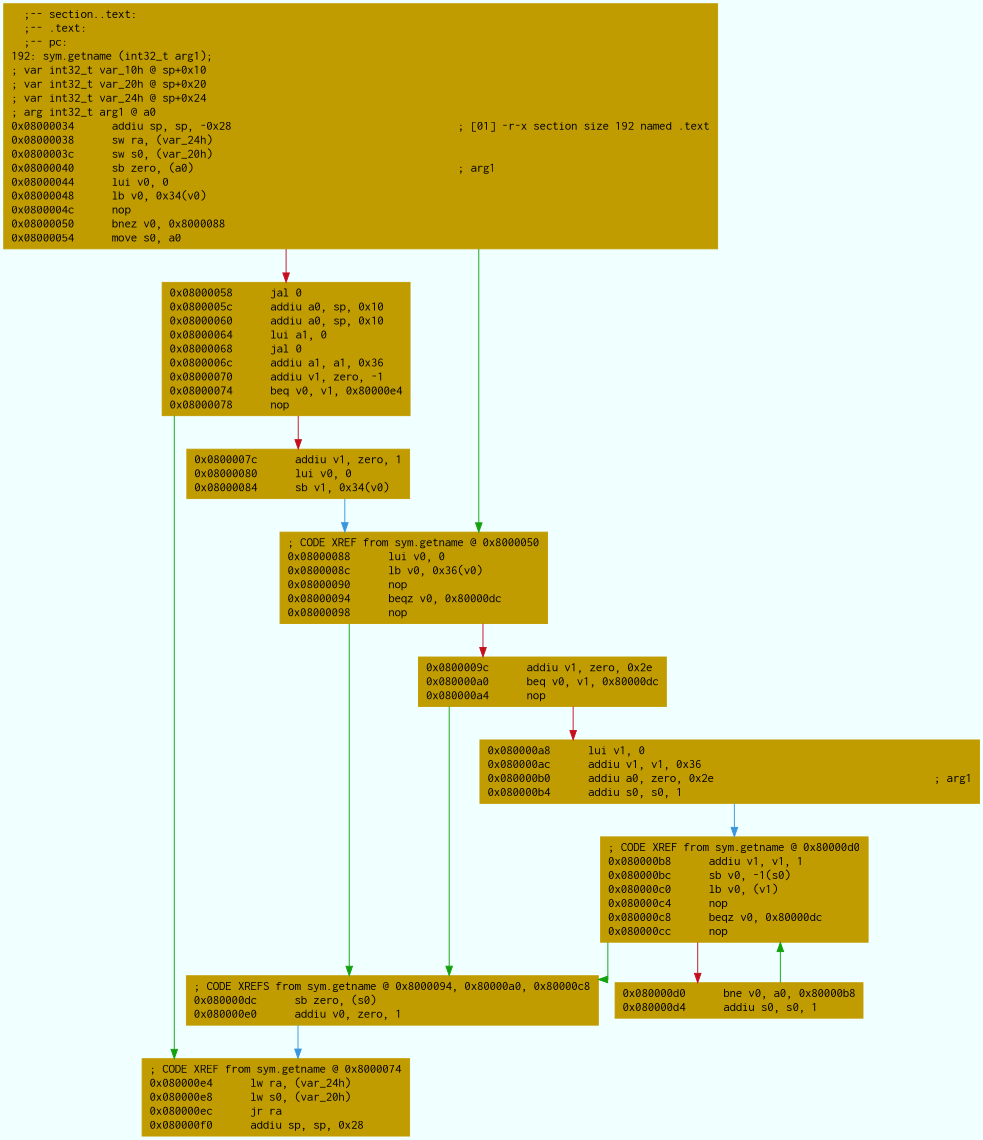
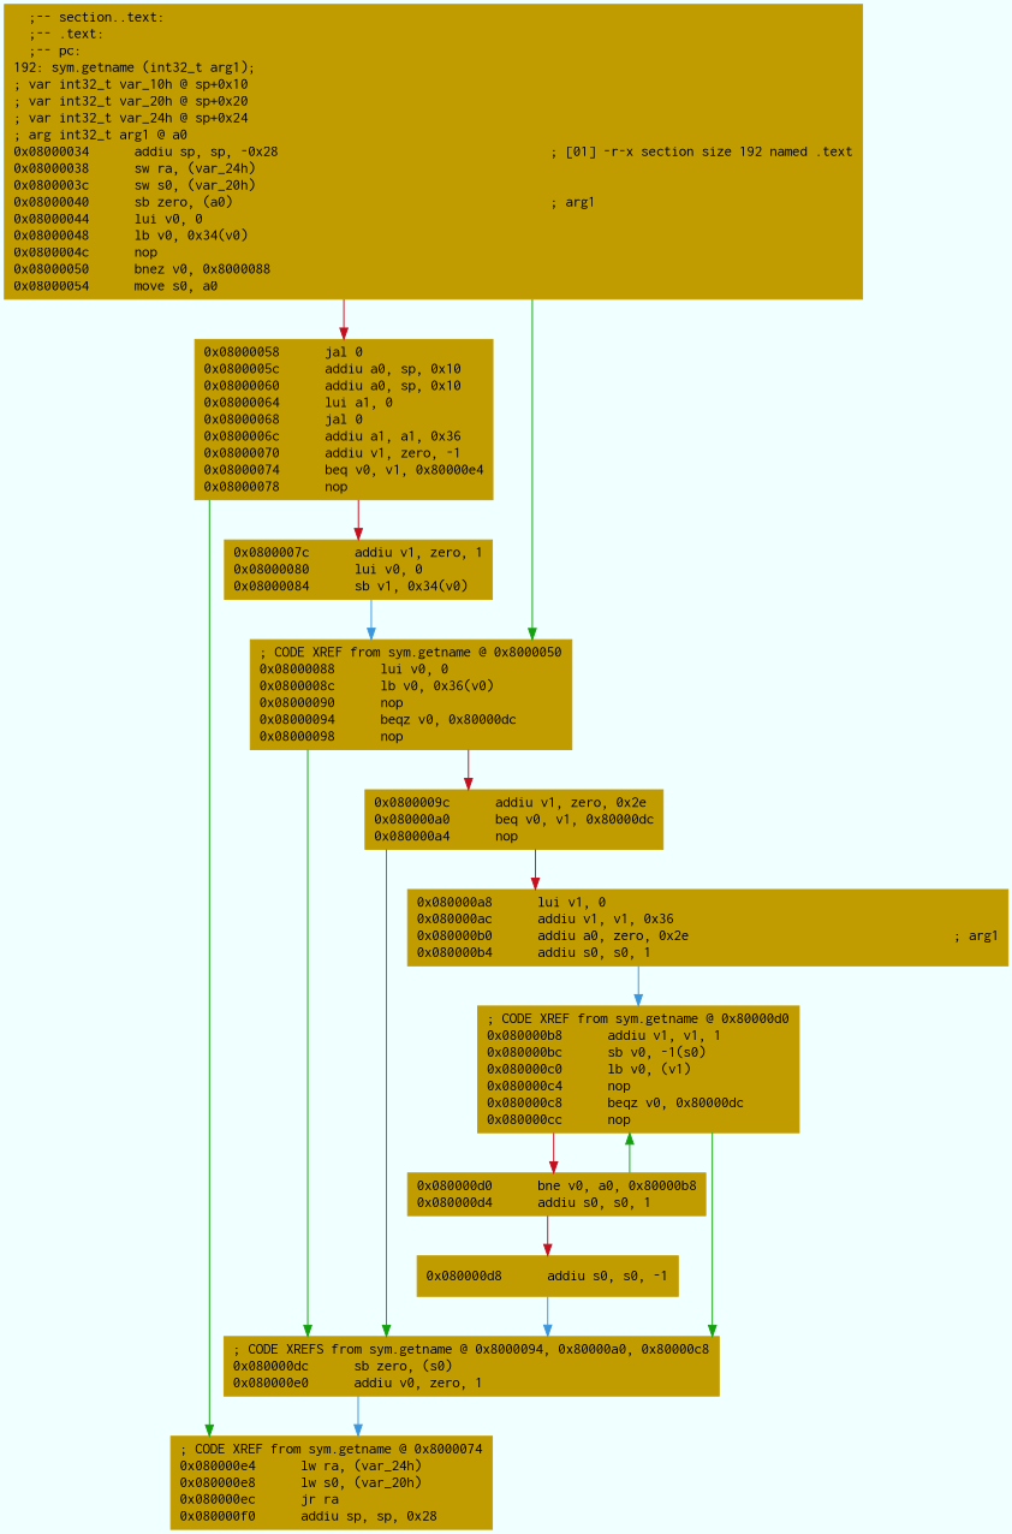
  digraph {
    bgcolor=azure
    fontname=Courier
    fontsize=8
    splines=ortho
    node [color="#c19c00" fillcolor="#c19c00" fontname=Courier shape=box style=filled]
    edge [arrowhead=normal color="#c50f1f"]
    n1 [label="  ;-- section..text:\l  ;-- .text:\l  ;-- pc:\l192: sym.getname (int32_t arg1);\l; var int32_t var_10h @ sp+0x10\l; var int32_t var_20h @ sp+0x20\l; var int32_t var_24h @ sp+0x24\l; arg int32_t arg1 @ a0\l0x08000034      addiu sp, sp, -0x28                                    ; [01] -r-x section size 192 named .text\l0x08000038      sw ra, (var_24h)\l0x0800003c      sw s0, (var_20h)\l0x08000040      sb zero, (a0)                                          ; arg1\l0x08000044      lui v0, 0\l0x08000048      lb v0, 0x34(v0)\l0x0800004c      nop\l0x08000050      bnez v0, 0x8000088\l0x08000054      move s0, a0\l"]
    n2 [label="0x08000058      jal 0\l0x0800005c      addiu a0, sp, 0x10\l0x08000060      addiu a0, sp, 0x10\l0x08000064      lui a1, 0\l0x08000068      jal 0\l0x0800006c      addiu a1, a1, 0x36\l0x08000070      addiu v1, zero, -1\l0x08000074      beq v0, v1, 0x80000e4\l0x08000078      nop\l"]
    n3 [label="; CODE XREF from sym.getname @ 0x8000050\l0x08000088      lui v0, 0\l0x0800008c      lb v0, 0x36(v0)\l0x08000090      nop\l0x08000094      beqz v0, 0x80000dc\l0x08000098      nop\l"]
    n4 [label="0x0800007c      addiu v1, zero, 1\l0x08000080      lui v0, 0\l0x08000084      sb v1, 0x34(v0)\l"]
    n5 [label="; CODE XREF from sym.getname @ 0x8000074\l0x080000e4      lw ra, (var_24h)\l0x080000e8      lw s0, (var_20h)\l0x080000ec      jr ra\l0x080000f0      addiu sp, sp, 0x28\l"]
    n6 [label="0x0800009c      addiu v1, zero, 0x2e\l0x080000a0      beq v0, v1, 0x80000dc\l0x080000a4      nop\l"]
    n7 [label="; CODE XREFS from sym.getname @ 0x8000094, 0x80000a0, 0x80000c8\l0x080000dc      sb zero, (s0)\l0x080000e0      addiu v0, zero, 1\l"]
    n8 [label="0x080000a8      lui v1, 0\l0x080000ac      addiu v1, v1, 0x36\l0x080000b0      addiu a0, zero, 0x2e                                   ; arg1\l0x080000b4      addiu s0, s0, 1\l"]
    n9 [label="; CODE XREF from sym.getname @ 0x80000d0\l0x080000b8      addiu v1, v1, 1\l0x080000bc      sb v0, -1(s0)\l0x080000c0      lb v0, (v1)\l0x080000c4      nop\l0x080000c8      beqz v0, 0x80000dc\l0x080000cc      nop\l"]
    n10 [label="0x080000d0      bne v0, a0, 0x80000b8\l0x080000d4      addiu s0, s0, 1\l"]
+   n11 [label="0x080000d8      addiu s0, s0, -1\l"]
    n1 -> n2
    n1 -> n3 [color="#13a10e"]
    n2 -> n4
    n2 -> n5 [color="#13a10e"]
    n3 -> n6
    n3 -> n7 [color="#13a10e"]
    n4 -> n3 [color="#3a96dd"]
    n6 -> n7 [color="#13a10e"]
    n6 -> n8
    n7 -> n5 [color="#3a96dd"]
    n8 -> n9 [color="#3a96dd"]
    n9 -> n7 [color="#13a10e"]
    n9 -> n10
    n10 -> n9 [color="#13a10e"]
+   n10 -> n11
+   n11 -> n7 [color="#3a96dd"]
  }
